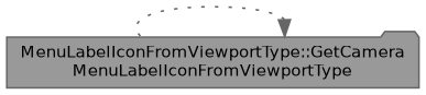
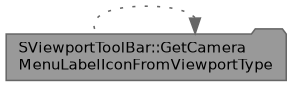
  digraph {
    rankdir=RL
-   n1 [color=gray40 fillcolor=grey60 fontcolor=black fontname=Helvetica fontsize=10 height=0.2 label="MenuLabelIconFromViewportType::GetCamera\lMenuLabelIconFromViewportType" shape=folder style=filled width=0.4]
+   n1 [color=gray40 fillcolor=grey60 fontcolor=black fontname=Helvetica fontsize=10 height=0.2 label="SViewportToolBar::GetCamera\lMenuLabelIconFromViewportType" shape=folder style=filled width=0.4]
    n1 -> n1 [color=gray40 dir=back fontname=Helvetica fontsize=10 labelfontname=Helvetica labelfontsize=10 style=dotted]
  }
